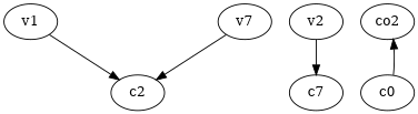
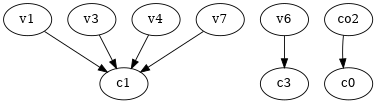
  strict digraph {
    edge [weight=1]
    v1
-   c2
-   v2
-   c3 [label=c7]
+   c2 [label=c1]
+   v2 [label=v6]
+   c3
+   v3
+   v4
    n7 [label=v7]
    n8 [label=co2]
    n9 [label=c0]
    v1 -> c2
    v2 -> c3
+   v3 -> c2
+   v4 -> c2
    n7 -> c2
-   n9 -> n8
+   n8 -> n9
  }
